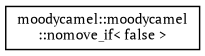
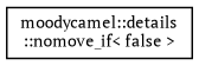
  digraph {
    rankdir=LR
    fontname="PT Serif"
-   n1 [color=black fillcolor=white fontname="PT Serif" fontsize=10 height=0.2 label="moodycamel::moodycamel\l::nomove_if\< false \>" shape=record style=filled width=0.4]
+   n1 [color=black fillcolor=white fontname="PT Serif" fontsize=10 height=0.2 label="moodycamel::details\l::nomove_if\< false \>" shape=record style=filled width=0.4]
  }
